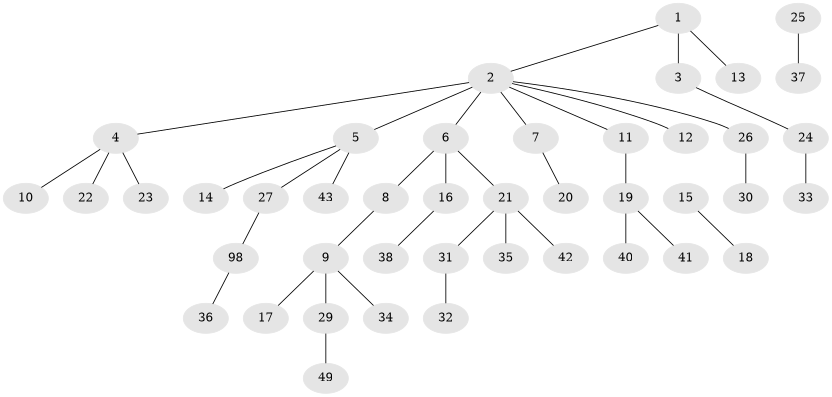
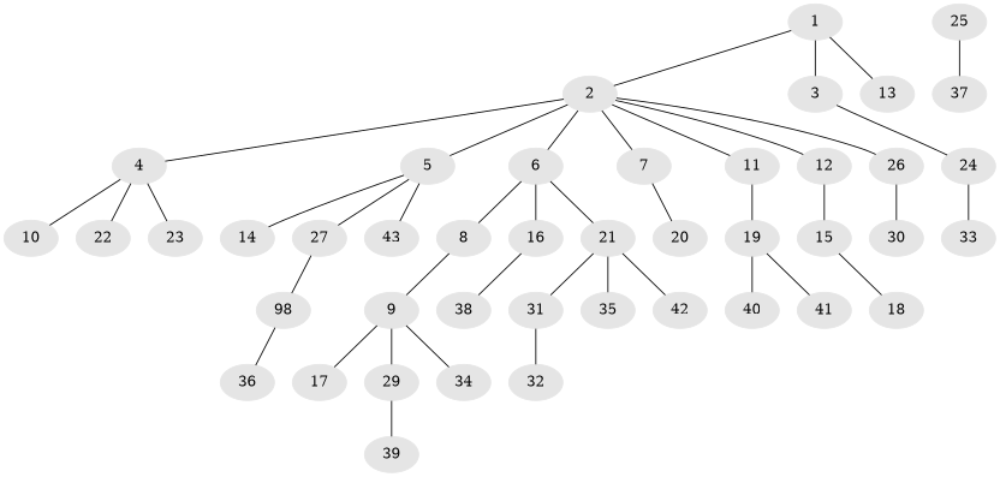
  graph {
    node [color=gray90 style=filled]
    edge [weight=1.0]
    1
    2
    3
    13
    4
    5
    6
    7
    11
    12
    26
    24
    10
    22
    23
    14
    27
    43
    8
    16
    21
    20
    19
    15
    30
    33
    25
    37
    n29 [label=98]
    9
    38
    31
    35
    42
    17
    29
    34
-   39 [label=49]
+   39
    40
    41
    18
    32
    36
    1 -- 2
    1 -- 3
    1 -- 13
    2 -- 4
    2 -- 5 [weight=3.0]
    2 -- 6
    2 -- 7
    2 -- 11
    2 -- 12
    2 -- 26
    3 -- 24
    4 -- 10
    4 -- 22
    4 -- 23
    5 -- 14
    5 -- 27
    5 -- 43
    6 -- 8 [weight=2.0]
    6 -- 16
    6 -- 21
    7 -- 20
    11 -- 19 [weight=2.0]
+   12 -- 15
    26 -- 30
    24 -- 33 [weight=2.0]
    27 -- n29
    8 -- 9
    16 -- 38
    21 -- 31
    21 -- 35
    21 -- 42
    19 -- 40
    19 -- 41
    15 -- 18
    25 -- 37
    n29 -- 36
    9 -- 17
    9 -- 29
    9 -- 34 [weight=2.0]
    31 -- 32
    29 -- 39
  }
